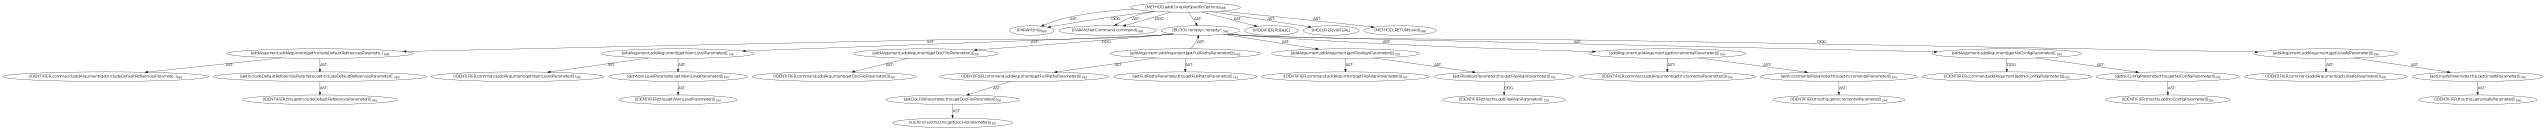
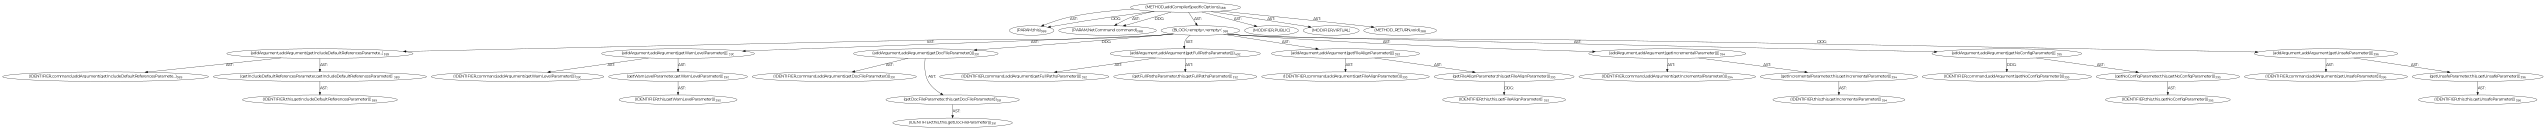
  digraph {
    fontname=Montserrat
    node [fontname=Montserrat]
    edge [fontname=Montserrat]
    n1 [label=<(METHOD,addCompilerSpecificOptions)<SUB>388</SUB>>]
    n2 [label=<(PARAM,this)<SUB>388</SUB>>]
    n3 [label=<(PARAM,NetCommand command)<SUB>388</SUB>>]
    n4 [label=<(BLOCK,&lt;empty&gt;,&lt;empty&gt;)<SUB>388</SUB>>]
    n5 [label=<(MODIFIER,PUBLIC)>]
    n6 [label=<(MODIFIER,VIRTUAL)>]
    n7 [label=<(METHOD_RETURN,void)<SUB>388</SUB>>]
    n8 [label=<(addArgument,addArgument(getIncludeDefaultReferencesParamete...)<SUB>389</SUB>>]
    n9 [label=<(addArgument,addArgument(getWarnLevelParameter()))<SUB>390</SUB>>]
    n10 [label=<(addArgument,addArgument(getDocFileParameter()))<SUB>391</SUB>>]
    n11 [label=<(addArgument,addArgument(getFullPathsParameter()))<SUB>492</SUB>>]
    n12 [label=<(addArgument,addArgument(getFileAlignParameter()))<SUB>393</SUB>>]
    n13 [label=<(addArgument,addArgument(getIncrementalParameter()))<SUB>394</SUB>>]
    n14 [label=<(addArgument,addArgument(getNoConfigParameter()))<SUB>395</SUB>>]
    n15 [label=<(addArgument,addArgument(getUnsafeParameter()))<SUB>396</SUB>>]
    n16 [label=<(IDENTIFIER,command,addArgument(getIncludeDefaultReferencesParamete...)<SUB>389</SUB>>]
    n17 [label=<(getIncludeDefaultReferencesParameter,getIncludeDefaultReferencesParameter())<SUB>389</SUB>>]
    n18 [label=<(IDENTIFIER,command,addArgument(getWarnLevelParameter()))<SUB>390</SUB>>]
    n19 [label=<(getWarnLevelParameter,getWarnLevelParameter())<SUB>390</SUB>>]
    n20 [label=<(IDENTIFIER,command,addArgument(getDocFileParameter()))<SUB>391</SUB>>]
    n21 [label=<(getDocFileParameter,this.getDocFileParameter())<SUB>391</SUB>>]
    n22 [label=<(IDENTIFIER,command,addArgument(getFullPathsParameter()))<SUB>392</SUB>>]
    n23 [label=<(getFullPathsParameter,this.getFullPathsParameter())<SUB>392</SUB>>]
    n24 [label=<(IDENTIFIER,command,addArgument(getFileAlignParameter()))<SUB>393</SUB>>]
    n25 [label=<(getFileAlignParameter,this.getFileAlignParameter())<SUB>393</SUB>>]
    n26 [label=<(IDENTIFIER,command,addArgument(getIncrementalParameter()))<SUB>394</SUB>>]
    n27 [label=<(getIncrementalParameter,this.getIncrementalParameter())<SUB>394</SUB>>]
    n28 [label=<(IDENTIFIER,command,addArgument(getNoConfigParameter()))<SUB>395</SUB>>]
    n29 [label=<(getNoConfigParameter,this.getNoConfigParameter())<SUB>395</SUB>>]
    n30 [label=<(IDENTIFIER,command,addArgument(getUnsafeParameter()))<SUB>396</SUB>>]
    n31 [label=<(getUnsafeParameter,this.getUnsafeParameter())<SUB>396</SUB>>]
    n32 [label=<(IDENTIFIER,this,getIncludeDefaultReferencesParameter())<SUB>389</SUB>>]
    n33 [label=<(IDENTIFIER,this,getWarnLevelParameter())<SUB>390</SUB>>]
    n34 [label=<(IDENTIFIER,this,this.getDocFileParameter())<SUB>391</SUB>>]
    n35 [label=<(IDENTIFIER,this,this.getFileAlignParameter())<SUB>393</SUB>>]
    n36 [label=<(IDENTIFIER,this,this.getIncrementalParameter())<SUB>394</SUB>>]
    n37 [label=<(IDENTIFIER,this,this.getNoConfigParameter())<SUB>395</SUB>>]
    n38 [label=<(IDENTIFIER,this,this.getUnsafeParameter())<SUB>396</SUB>>]
    n1 -> n2 [label="AST: "]
    n1 -> n2 [label="DDG: "]
    n1 -> n3 [label="AST: "]
    n1 -> n3 [label="DDG: "]
    n1 -> n4 [label="AST: "]
    n1 -> n5 [label="AST: "]
    n1 -> n6 [label="AST: "]
    n1 -> n7 [label="AST: "]
    n4 -> n8 [label="AST: "]
    n4 -> n9 [label="AST: "]
    n4 -> n10 [label="DDG: "]
-   n11 -> n4 [label="AST: "]
+   n4 -> n11 [label="AST: "]
    n4 -> n12 [label="AST: "]
    n4 -> n13 [label="AST: "]
    n4 -> n14 [label="AST: "]
    n4 -> n15 [label="DDG: "]
    n8 -> n16 [label="AST: "]
    n8 -> n17 [label="AST: "]
    n9 -> n18 [label="AST: "]
    n9 -> n19 [label="AST: "]
    n10 -> n20 [label="AST: "]
-   n22 -> n21 [label="AST: "]
+   n10 -> n21 [label="AST: "]
    n11 -> n22 [label="AST: "]
    n11 -> n23 [label="AST: "]
    n12 -> n24 [label="AST: "]
    n12 -> n25 [label="AST: "]
    n13 -> n26 [label="AST: "]
    n13 -> n27 [label="AST: "]
    n14 -> n28 [label="DDG: "]
    n14 -> n29 [label="AST: "]
    n15 -> n30 [label="AST: "]
    n15 -> n31 [label="AST: "]
    n17 -> n32 [label="AST: "]
    n19 -> n33 [label="AST: "]
    n21 -> n34 [label="AST: "]
    n25 -> n35 [label="DDG: "]
    n27 -> n36 [label="AST: "]
    n29 -> n37 [label="AST: "]
    n31 -> n38 [label="AST: "]
  }
